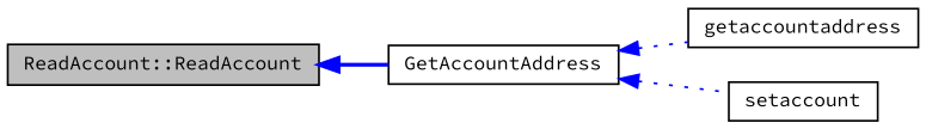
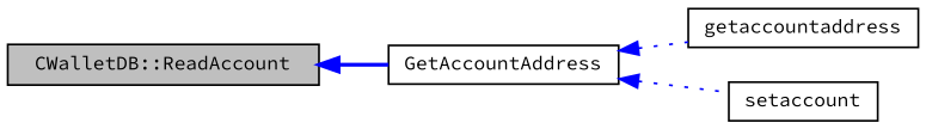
  digraph {
    rankdir=LR
    fontname="Source Code Pro"
    node [color=black fillcolor=white fontname="Source Code Pro" fontsize=10 shape=record style=filled]
    edge [color=blue dir=back fontname="Source Code Pro" fontsize=10 labelfontname=Helvetica labelfontsize=10 style=dotted]
-   n1 [fillcolor=grey75 fontcolor=black height=0.2 label="ReadAccount::ReadAccount" width=0.4]
+   n1 [fillcolor=grey75 fontcolor=black height=0.2 label="CWalletDB::ReadAccount" width=0.4]
    n2 [height=0.2 label=GetAccountAddress width=0.4]
    n3 [height=0.2 label=getaccountaddress width=0.4]
    n4 [height=0.2 label=setaccount width=0.4]
    n1 -> n2 [style=bold]
    n2 -> n3
    n2 -> n4
  }
